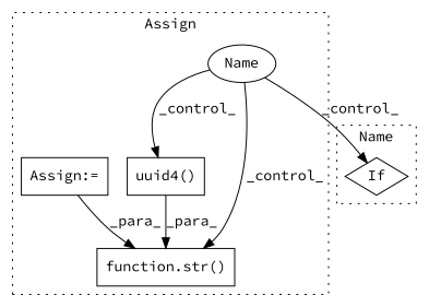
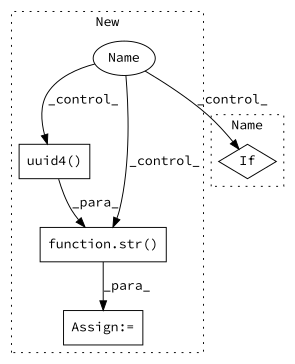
  digraph {
    fontname="Source Code Pro"
    node [a=75 fontname="Source Code Pro" l=3 shape=box]
    edge [fontname="Source Code Pro"]
    n1 [l=12 label="uuid4()" s=3274]
    n2 [a=87 l=22 label=Name s=3095 shape=ellipse]
    n3 [a=68 label="Assign:=" s=3144]
    n4 [l="4,1" label="function.str()" s="3258,3303"]
    n5 [a=96 label=If s=3116 shape=diamond]
    subgraph cluster_1 {
-     label=Assign
+     label=New
      style=dotted
      n1
      n2
      n3
      n4
    }
    subgraph cluster_2 {
      label=Name
      style=dotted
      n5
    }
    n1 -> n4 [label=_para_]
    n2 -> n1 [label=_control_]
    n2 -> n4 [label=_control_]
    n2 -> n5 [label=_control_]
-   n3 -> n4 [label=_para_]
+   n4 -> n3 [label=_para_]
  }
